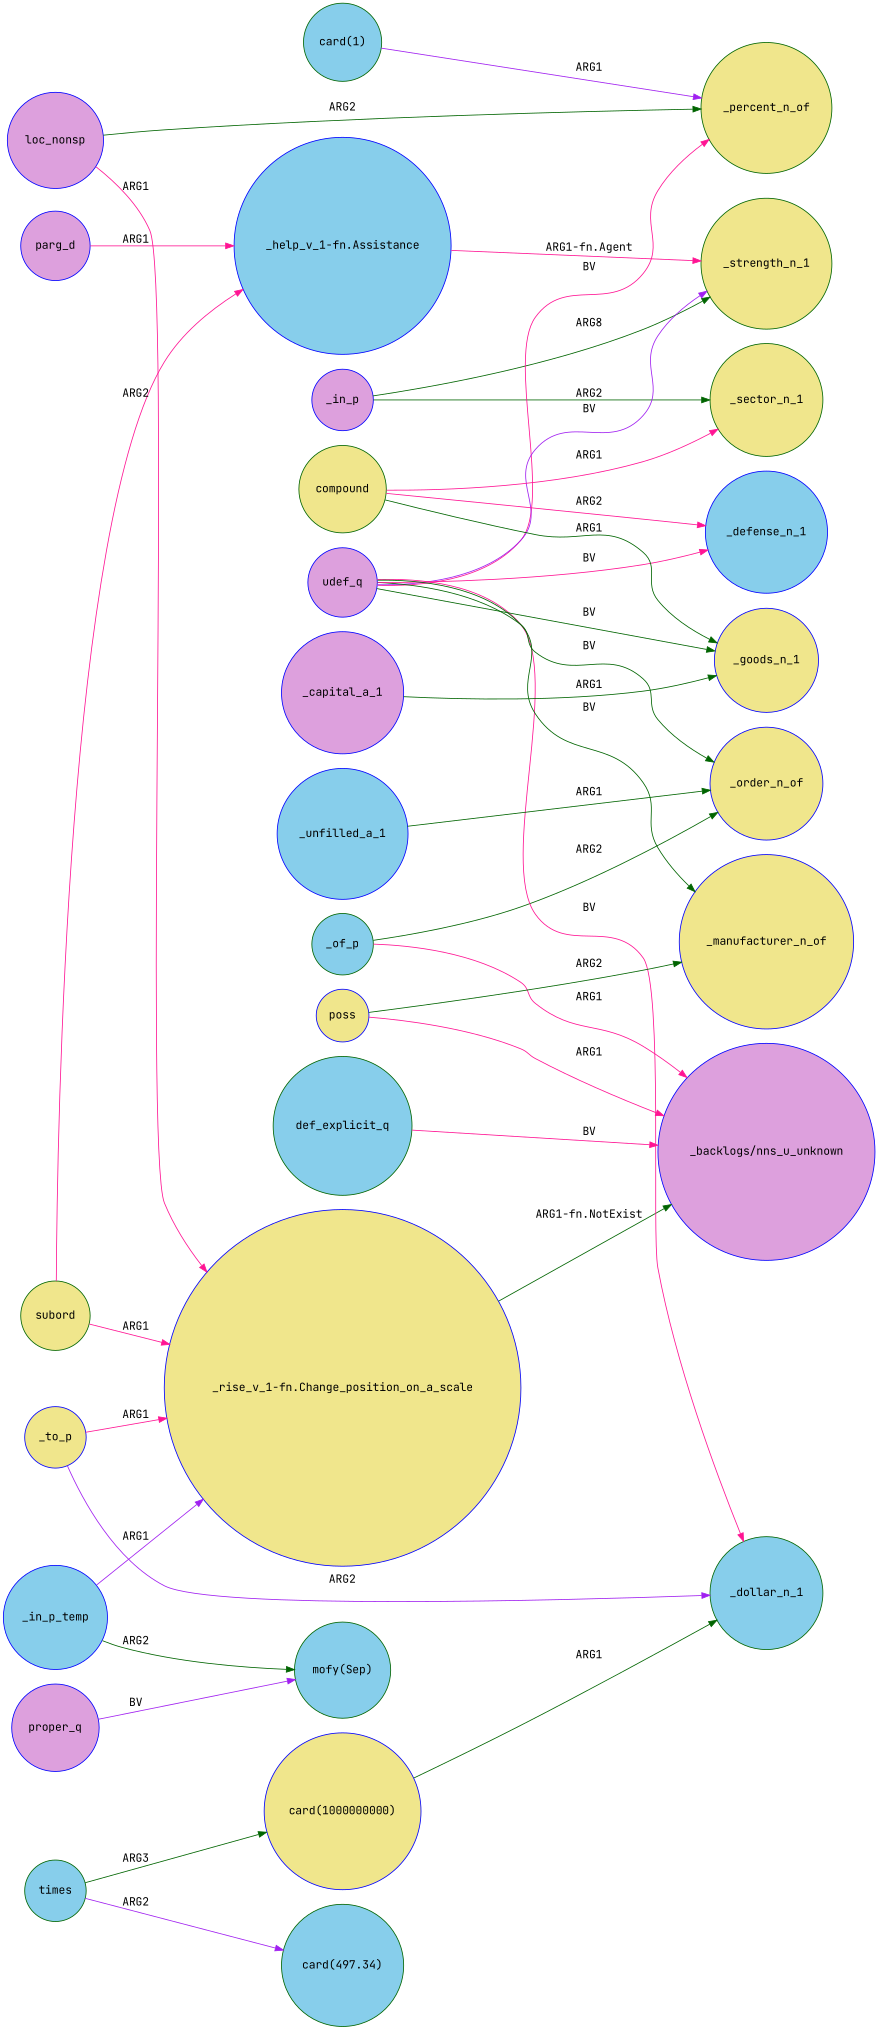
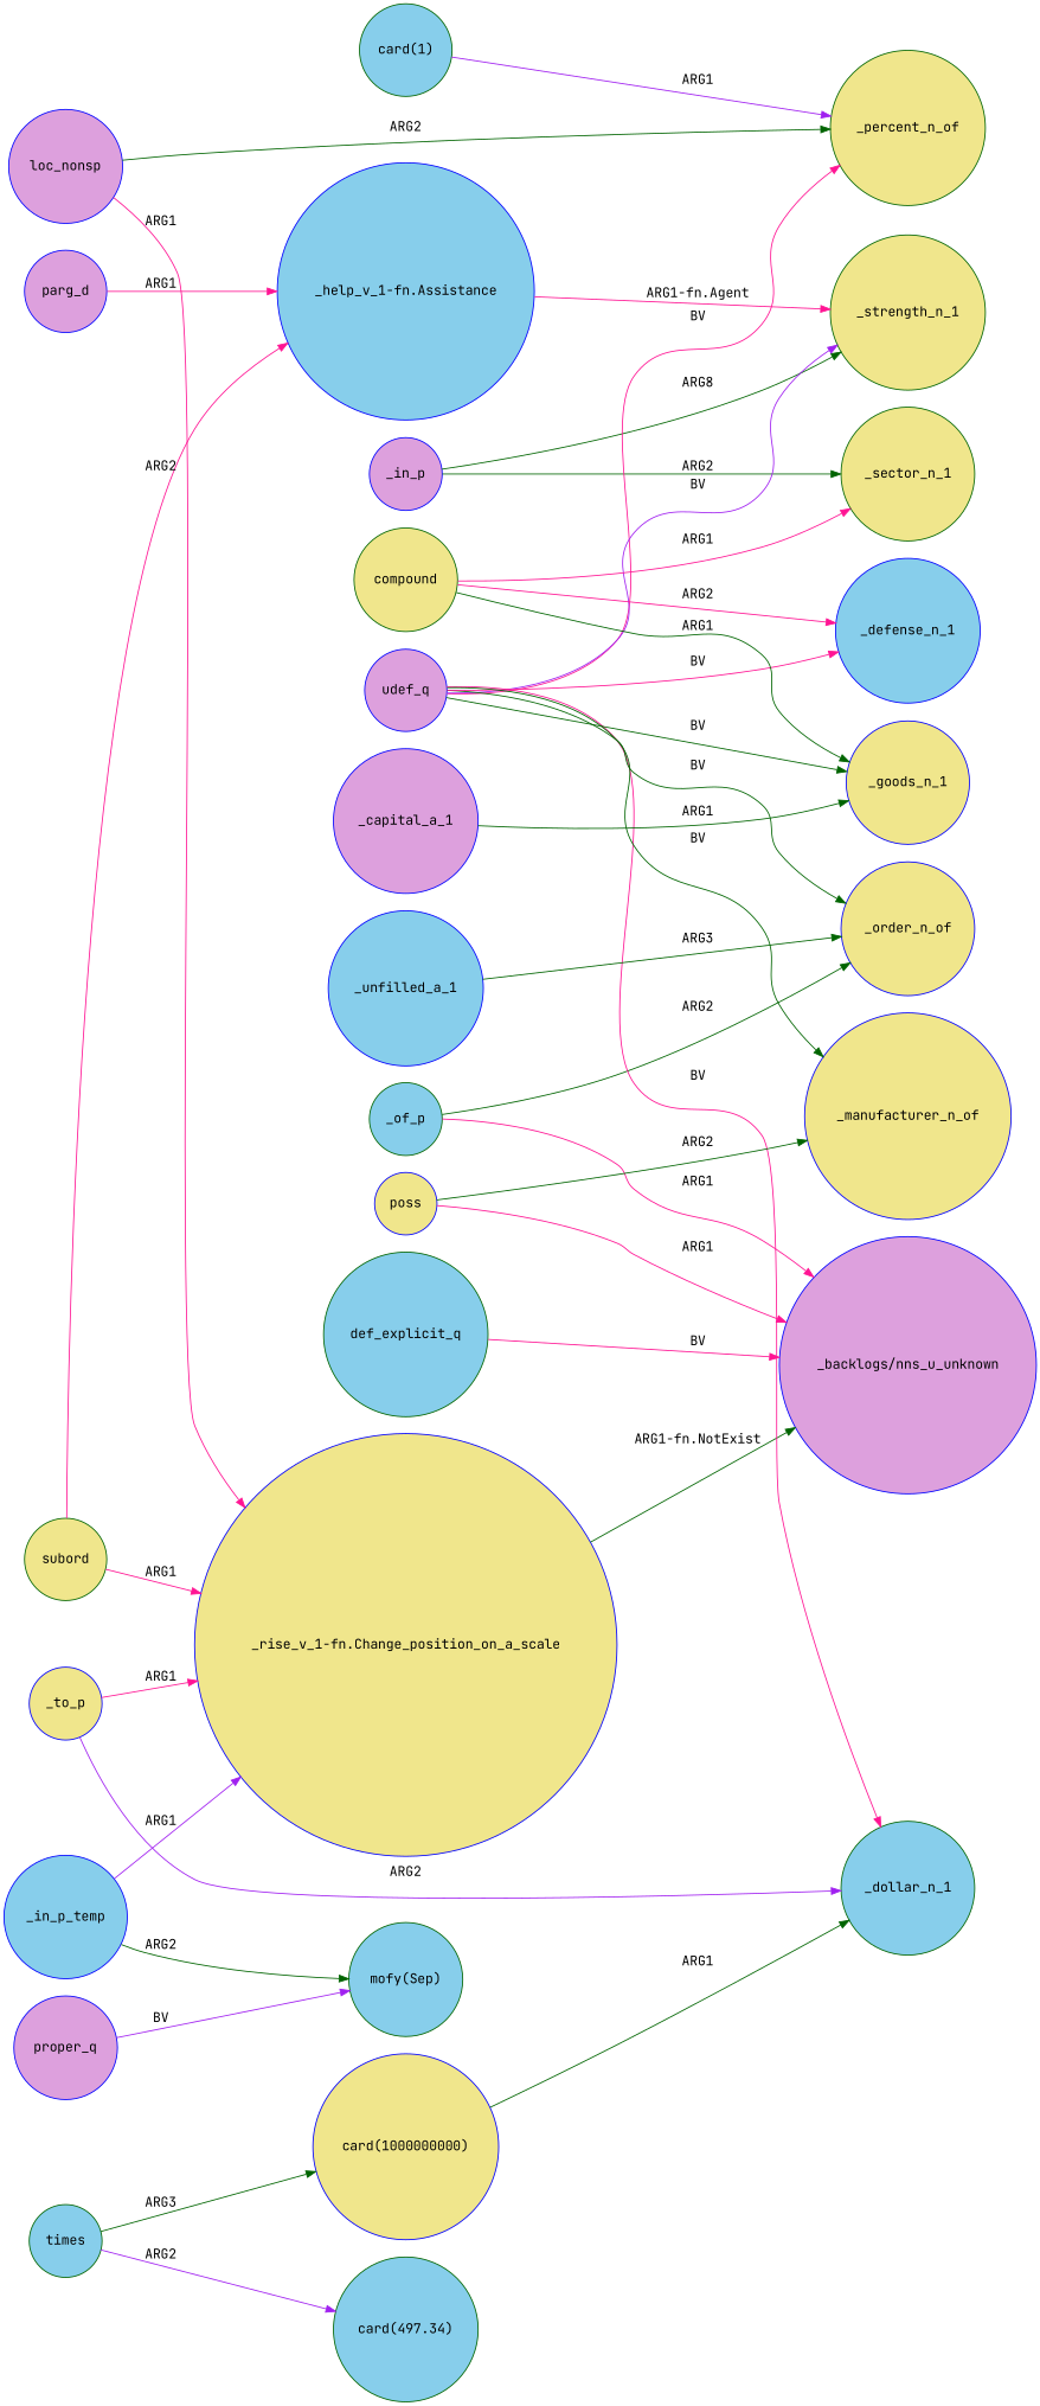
  digraph {
    fontname="JetBrains Mono"
    rankdir=LR
    node [color=blue fillcolor=khaki fontname="JetBrains Mono" shape=circle style=filled]
    edge [color=darkgreen fontname="JetBrains Mono"]
    "card(1)" [color=darkgreen fillcolor=skyblue]
    _percent_n_of [color=darkgreen]
    _in_p [fillcolor=plum]
    _sector_n_1 [color=darkgreen]
    _strength_n_1 [color=darkgreen]
    times [color=darkgreen fillcolor=skyblue]
    "card(497.34)" [color=darkgreen fillcolor=skyblue]
    "card(1000000000)"
    _dollar_n_1 [color=darkgreen fillcolor=skyblue]
    _of_p [color=darkgreen fillcolor=skyblue]
    "_backlogs/nns_u_unknown" [fillcolor=plum]
    _order_n_of
    _to_p
    "_rise_v_1-fn.Change_position_on_a_scale"
    subord [color=darkgreen]
    "_help_v_1-fn.Assistance" [fillcolor=skyblue]
    udef_q [fillcolor=plum]
    _defense_n_1 [fillcolor=skyblue]
    _manufacturer_n_of
    _goods_n_1
    compound [color=darkgreen]
    poss
    proper_q [fillcolor=plum]
    "mofy(Sep)" [color=darkgreen fillcolor=skyblue]
    loc_nonsp [fillcolor=plum]
    _capital_a_1 [fillcolor=plum]
    _unfilled_a_1 [fillcolor=skyblue]
    def_explicit_q [color=darkgreen fillcolor=skyblue]
    parg_d [fillcolor=plum]
    _in_p_temp [fillcolor=skyblue]
    "card(1)" -> _percent_n_of [color=purple label=ARG1]
    _in_p -> _sector_n_1 [label=ARG2]
    _in_p -> _strength_n_1 [label=ARG8]
    times -> "card(497.34)" [color=purple label=ARG2]
    times -> "card(1000000000)" [label=ARG3]
    "card(1000000000)" -> _dollar_n_1 [label=ARG1]
    _of_p -> "_backlogs/nns_u_unknown" [color=deeppink label=ARG1]
    _of_p -> _order_n_of [label=ARG2]
    _to_p -> _dollar_n_1 [color=purple label=ARG2]
    _to_p -> "_rise_v_1-fn.Change_position_on_a_scale" [color=deeppink label=ARG1]
    "_rise_v_1-fn.Change_position_on_a_scale" -> "_backlogs/nns_u_unknown" [label="ARG1-fn.NotExist"]
    subord -> "_rise_v_1-fn.Change_position_on_a_scale" [color=deeppink label=ARG1]
    subord -> "_help_v_1-fn.Assistance" [color=deeppink label=ARG2]
    "_help_v_1-fn.Assistance" -> _strength_n_1 [color=deeppink label="ARG1-fn.Agent"]
    udef_q -> _percent_n_of [color=deeppink label=BV]
    udef_q -> _strength_n_1 [color=purple label=BV]
    udef_q -> _dollar_n_1 [color=deeppink label=BV]
    udef_q -> _order_n_of [label=BV]
    udef_q -> _defense_n_1 [color=deeppink label=BV]
    udef_q -> _manufacturer_n_of [label=BV]
    udef_q -> _goods_n_1 [label=BV]
    compound -> _sector_n_1 [color=deeppink label=ARG1]
    compound -> _defense_n_1 [color=deeppink label=ARG2]
    compound -> _goods_n_1 [label=ARG1]
    poss -> "_backlogs/nns_u_unknown" [color=deeppink label=ARG1]
    poss -> _manufacturer_n_of [label=ARG2]
    proper_q -> "mofy(Sep)" [color=purple label=BV]
    loc_nonsp -> _percent_n_of [label=ARG2]
    loc_nonsp -> "_rise_v_1-fn.Change_position_on_a_scale" [color=deeppink label=ARG1]
    _capital_a_1 -> _goods_n_1 [label=ARG1]
-   _unfilled_a_1 -> _order_n_of [label=ARG1]
+   _unfilled_a_1 -> _order_n_of [label=ARG3]
    def_explicit_q -> "_backlogs/nns_u_unknown" [color=deeppink label=BV]
    parg_d -> "_help_v_1-fn.Assistance" [color=deeppink label=ARG1]
    _in_p_temp -> "_rise_v_1-fn.Change_position_on_a_scale" [color=purple label=ARG1]
    _in_p_temp -> "mofy(Sep)" [label=ARG2]
  }
